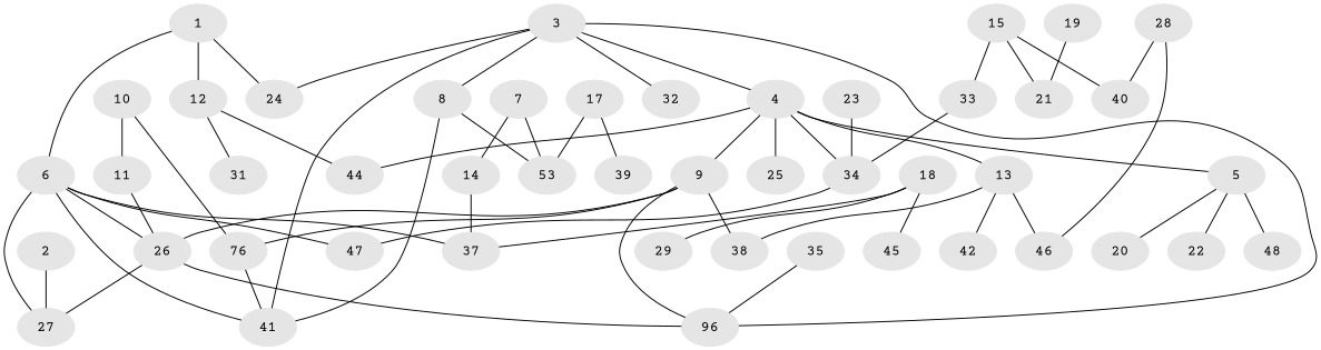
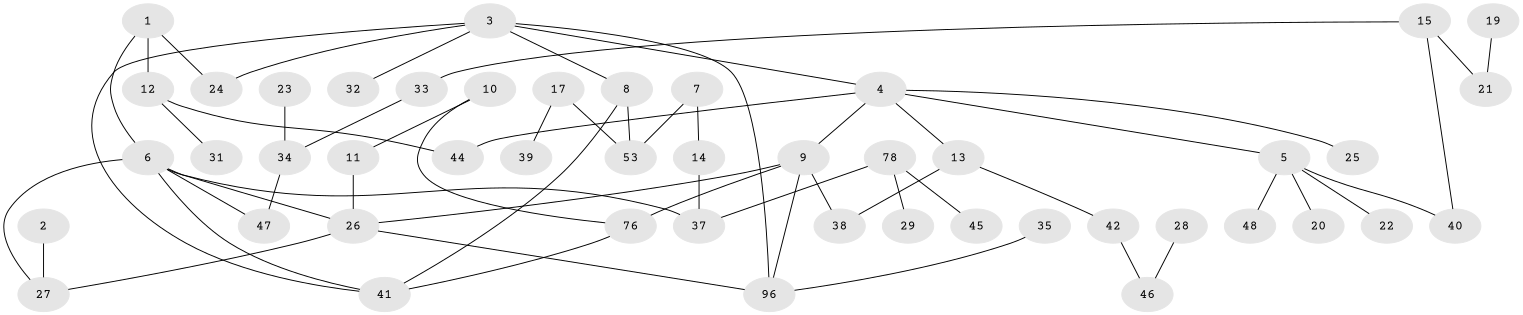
  graph {
    fontname="Courier Prime"
    node [color=gray90 fontname="Courier Prime" style=filled]
    edge [fontname="Courier Prime" weight=1.0]
    1
    6
    12
    24
    27
    41
    26
    37
    47
    44
    31
    2
    3
    4
    8
    32
    n17 [label=96]
    5
    9
    13
    25
    34
    n23 [label=53]
    20
    22
    48
    n27 [label=76]
    38
    42
    46
    7
    14
    10
    11
    15
    21
    33
    40
    17
    39
-   18
+   18 [label=78]
    29
    45
    19
    23
    28
    35
    1 -- 6
    1 -- 12
    1 -- 24
    6 -- 27
    6 -- 41
    6 -- 26
    6 -- 37
    6 -- 47
    12 -- 44
    12 -- 31
    26 -- 27
    26 -- n17
    2 -- 27
    3 -- 24
    3 -- 41
    3 -- 4
    3 -- 8
    3 -- 32
    3 -- n17
    4 -- 44
    4 -- 5
    4 -- 9
    4 -- 13
    4 -- 25
-   4 -- 34
    8 -- 41
    8 -- n23
    5 -- 20
    5 -- 22
    5 -- 48
    9 -- 26
    9 -- n17
    9 -- n27
    9 -- 38
    13 -- 38
    13 -- 42
-   13 -- 46
+   42 -- 46
    34 -- 47
    n27 -- 41
    7 -- n23
    7 -- 14
    14 -- 37
    10 -- n27
    10 -- 11
    11 -- 26
    15 -- 21
    15 -- 33
    15 -- 40
    33 -- 34
    17 -- n23
    17 -- 39
    18 -- 37
    18 -- 29
    18 -- 45
    19 -- 21
    23 -- 34
    28 -- 46
-   28 -- 40
+   5 -- 40
    35 -- n17
  }
